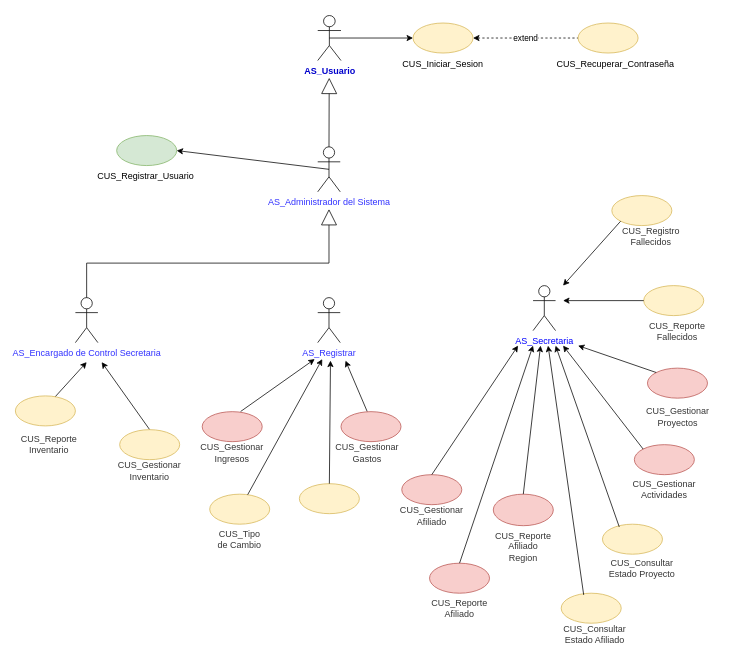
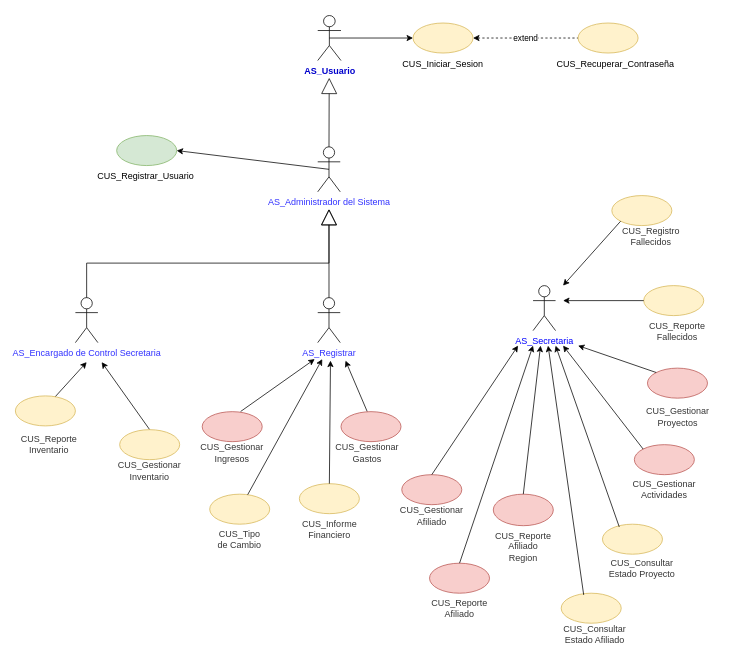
  <mxCell id="0" />
  <mxCell id="1" parent="0" />
  <mxCell id="2" value="&lt;font color=&quot;#3333ff&quot;&gt;AS_Administrador del Sistema&lt;/font&gt;" style="shape=umlActor;verticalLabelPosition=bottom;verticalAlign=top;html=1;outlineConnect=0;" parent="1" vertex="1"><mxGeometry x="423" y="195" width="30" height="60" as="geometry" /></mxCell>
  <mxCell id="3" value="&lt;font color=&quot;#0000ff&quot;&gt;AS_Secretaria&lt;/font&gt;" style="shape=umlActor;verticalLabelPosition=bottom;verticalAlign=top;html=1;outlineConnect=0;direction=east;" parent="1" vertex="1"><mxGeometry x="710" y="380" width="30" height="60" as="geometry" /></mxCell>
  <mxCell id="4" value="&lt;b&gt;&lt;font color=&quot;#0000cc&quot;&gt;AS_Usuario&lt;/font&gt;&lt;/b&gt;" style="shape=umlActor;verticalLabelPosition=bottom;verticalAlign=top;html=1;outlineConnect=0;" parent="1" vertex="1"><mxGeometry x="423" y="20" width="31" height="60" as="geometry" /></mxCell>
  <mxCell id="5" value="AS_Encargado de Control Secretaria" style="shape=umlActor;verticalLabelPosition=bottom;verticalAlign=top;html=1;outlineConnect=0;fontColor=#3333FF;" parent="1" vertex="1"><mxGeometry x="100" y="396" width="30" height="60" as="geometry" /></mxCell>
  <mxCell id="6" value="AS_Registrar" style="shape=umlActor;verticalLabelPosition=bottom;verticalAlign=top;html=1;outlineConnect=0;fontColor=#3333FF;" parent="1" vertex="1"><mxGeometry x="423" y="396" width="30" height="60" as="geometry" /></mxCell>
  <mxCell id="7" value="" style="endArrow=block;html=1;rounded=0;fontColor=#0000CC;exitX=0.5;exitY=0;exitDx=0;exitDy=0;exitPerimeter=0;endFill=0;endSize=19;targetPerimeterSpacing=23;" parent="1" source="2" target="4" edge="1"><mxGeometry width="50" height="50" relative="1" as="geometry"><mxPoint x="510" y="160" as="sourcePoint" /><mxPoint x="425" y="190" as="targetPoint" /></mxGeometry></mxCell>
  <mxCell id="8" value="" style="endArrow=classic;html=1;rounded=0;exitX=0.64;exitY=-0.005;exitDx=0;exitDy=0;exitPerimeter=0;" parent="1" source="54" edge="1"><mxGeometry width="50" height="50" relative="1" as="geometry"><mxPoint x="359" y="528" as="sourcePoint" /><mxPoint x="419" y="478" as="targetPoint" /></mxGeometry></mxCell>
  <mxCell id="9" value="" style="endArrow=classic;html=1;rounded=0;exitX=0.5;exitY=0;exitDx=0;exitDy=0;" parent="1" edge="1"><mxGeometry width="50" height="50" relative="1" as="geometry"><mxPoint x="489" y="548" as="sourcePoint" /><mxPoint x="460" y="480" as="targetPoint" /></mxGeometry></mxCell>
  <mxCell id="10" value="" style="ellipse;whiteSpace=wrap;html=1;fillColor=#fff2cc;strokeColor=#d6b656;verticalAlign=top;align=center;" parent="1" vertex="1"><mxGeometry x="279" y="658" width="80" height="40" as="geometry" /></mxCell>
  <mxCell id="11" value="CUS_Tipo de Cambio" style="text;html=1;strokeColor=none;fillColor=none;align=center;verticalAlign=middle;whiteSpace=wrap;rounded=0;fontColor=#363636;" parent="1" vertex="1"><mxGeometry x="284" y="703" width="70" height="30" as="geometry" /></mxCell>
  <mxCell id="12" value="" style="endArrow=classic;html=1;rounded=0;" parent="1" source="10" edge="1"><mxGeometry width="50" height="50" relative="1" as="geometry"><mxPoint x="199" y="568" as="sourcePoint" /><mxPoint x="429" y="478" as="targetPoint" /></mxGeometry></mxCell>
  <mxCell id="13" value="" style="ellipse;whiteSpace=wrap;html=1;fillColor=#f8cecc;strokeColor=#b85450;verticalAlign=top;align=center;" parent="1" vertex="1"><mxGeometry x="862.5" y="490" width="80" height="40" as="geometry" /></mxCell>
  <mxCell id="14" value="CUS_Gestionar Proyectos" style="text;html=1;strokeColor=none;fillColor=none;align=center;verticalAlign=middle;whiteSpace=wrap;rounded=0;fontColor=#363636;" parent="1" vertex="1"><mxGeometry x="872.5" y="540" width="60" height="30" as="geometry" /></mxCell>
  <mxCell id="15" value="" style="ellipse;whiteSpace=wrap;html=1;fillColor=#f8cecc;strokeColor=#b85450;verticalAlign=top;align=center;" parent="1" vertex="1"><mxGeometry x="535" y="632" width="80" height="40" as="geometry" /></mxCell>
  <mxCell id="16" value="CUS_Gestionar Afiliado" style="text;html=1;strokeColor=none;fillColor=none;align=center;verticalAlign=middle;whiteSpace=wrap;rounded=0;fontColor=#363636;" parent="1" vertex="1"><mxGeometry x="545" y="672" width="60" height="30" as="geometry" /></mxCell>
  <mxCell id="17" value="" style="endArrow=classic;html=1;rounded=0;exitX=0;exitY=0;exitDx=0;exitDy=0;" parent="1" source="13" edge="1"><mxGeometry width="50" height="50" relative="1" as="geometry"><mxPoint x="515" y="562" as="sourcePoint" /><mxPoint x="770" y="460" as="targetPoint" /></mxGeometry></mxCell>
  <mxCell id="18" value="" style="endArrow=classic;html=1;rounded=0;exitX=0.5;exitY=0;exitDx=0;exitDy=0;" parent="1" source="15" edge="1"><mxGeometry width="50" height="50" relative="1" as="geometry"><mxPoint x="525" y="572" as="sourcePoint" /><mxPoint x="690" y="460" as="targetPoint" /></mxGeometry></mxCell>
  <mxCell id="19" value="" style="endArrow=classic;html=1;rounded=0;exitX=0.5;exitY=0;exitDx=0;exitDy=0;" parent="1" edge="1"><mxGeometry width="50" height="50" relative="1" as="geometry"><mxPoint x="65" y="537" as="sourcePoint" /><mxPoint x="115" y="482" as="targetPoint" /></mxGeometry></mxCell>
  <mxCell id="20" value="" style="endArrow=classic;html=1;rounded=0;exitX=0.5;exitY=0;exitDx=0;exitDy=0;" parent="1" source="51" edge="1"><mxGeometry width="50" height="50" relative="1" as="geometry"><mxPoint x="75" y="547" as="sourcePoint" /><mxPoint x="135" y="482" as="targetPoint" /></mxGeometry></mxCell>
  <mxCell id="21" value="" style="ellipse;whiteSpace=wrap;html=1;fillColor=#f8cecc;strokeColor=#b85450;verticalAlign=top;align=center;" parent="1" vertex="1"><mxGeometry x="845" y="592" width="80" height="40" as="geometry" /></mxCell>
  <mxCell id="22" value="CUS_Gestionar Actividades" style="text;html=1;strokeColor=none;fillColor=none;align=center;verticalAlign=middle;whiteSpace=wrap;rounded=0;fontColor=#363636;" parent="1" vertex="1"><mxGeometry x="855" y="637" width="60" height="30" as="geometry" /></mxCell>
  <mxCell id="23" value="" style="endArrow=classic;html=1;rounded=0;exitX=0;exitY=0;exitDx=0;exitDy=0;" parent="1" source="21" edge="1"><mxGeometry width="50" height="50" relative="1" as="geometry"><mxPoint x="680" y="642" as="sourcePoint" /><mxPoint x="750" y="460" as="targetPoint" /></mxGeometry></mxCell>
  <mxCell id="24" value="" style="ellipse;whiteSpace=wrap;html=1;fillColor=#fff2cc;strokeColor=#d6b656;verticalAlign=top;align=center;" parent="1" vertex="1"><mxGeometry x="802.5" y="698" width="80" height="40" as="geometry" /></mxCell>
  <mxCell id="25" value="" style="endArrow=classic;html=1;rounded=0;exitX=0.28;exitY=0.09;exitDx=0;exitDy=0;exitPerimeter=0;" parent="1" source="24" edge="1"><mxGeometry width="50" height="50" relative="1" as="geometry"><mxPoint x="725" y="682" as="sourcePoint" /><mxPoint x="740" y="460" as="targetPoint" /></mxGeometry></mxCell>
  <mxCell id="26" value="" style="ellipse;whiteSpace=wrap;html=1;fillColor=#f8cecc;strokeColor=#b85450;verticalAlign=top;align=center;" parent="1" vertex="1"><mxGeometry x="572" y="750" width="80" height="40" as="geometry" /></mxCell>
  <mxCell id="27" value="CUS_Reporte Afiliado" style="text;html=1;strokeColor=none;fillColor=none;align=center;verticalAlign=middle;whiteSpace=wrap;rounded=0;fontColor=#363636;" parent="1" vertex="1"><mxGeometry x="582" y="795" width="60" height="30" as="geometry" /></mxCell>
  <mxCell id="28" value="" style="endArrow=classic;html=1;rounded=0;exitX=0.5;exitY=0;exitDx=0;exitDy=0;" parent="1" source="26" edge="1"><mxGeometry width="50" height="50" relative="1" as="geometry"><mxPoint x="585" y="642" as="sourcePoint" /><mxPoint x="710" y="460" as="targetPoint" /></mxGeometry></mxCell>
  <mxCell id="29" value="" style="ellipse;whiteSpace=wrap;html=1;fillColor=#f8cecc;strokeColor=#b85450;verticalAlign=top;align=center;" parent="1" vertex="1"><mxGeometry x="657" y="658" width="80" height="42" as="geometry" /></mxCell>
  <mxCell id="30" value="CUS_Reporte Afiliado Region" style="text;html=1;strokeColor=none;fillColor=none;align=center;verticalAlign=middle;whiteSpace=wrap;rounded=0;fontColor=#363636;" parent="1" vertex="1"><mxGeometry x="667" y="713" width="60" height="30" as="geometry" /></mxCell>
  <mxCell id="31" value="" style="endArrow=classic;html=1;rounded=0;exitX=0.5;exitY=0;exitDx=0;exitDy=0;" parent="1" source="29" edge="1"><mxGeometry width="50" height="50" relative="1" as="geometry"><mxPoint x="837" y="711" as="sourcePoint" /><mxPoint x="720" y="460" as="targetPoint" /></mxGeometry></mxCell>
  <mxCell id="32" value="" style="endArrow=classic;html=1;rounded=0;entryX=1;entryY=0.5;entryDx=0;entryDy=0;exitX=0.5;exitY=0.5;exitDx=0;exitDy=0;exitPerimeter=0;" parent="1" source="2" target="38" edge="1"><mxGeometry width="50" height="50" relative="1" as="geometry"><mxPoint x="610" y="210" as="sourcePoint" /><mxPoint x="405" y="295" as="targetPoint" /></mxGeometry></mxCell>
  <mxCell id="33" style="edgeStyle=orthogonalEdgeStyle;rounded=0;orthogonalLoop=1;jettySize=auto;html=1;entryX=0;entryY=0.5;entryDx=0;entryDy=0;exitX=0.5;exitY=0.5;exitDx=0;exitDy=0;exitPerimeter=0;" parent="1" source="4" target="41" edge="1"><mxGeometry relative="1" as="geometry"><mxPoint x="425" y="50" as="sourcePoint" /></mxGeometry></mxCell>
  <mxCell id="34" value="extend" style="edgeStyle=orthogonalEdgeStyle;rounded=0;orthogonalLoop=1;jettySize=auto;html=1;dashed=1;endArrow=none;endFill=0;startArrow=classic;startFill=1;" parent="1" source="41" target="44" edge="1"><mxGeometry relative="1" as="geometry" /></mxCell>
  <mxCell id="35" value="CUS_Consultar Estado Proyecto" style="text;html=1;strokeColor=none;fillColor=none;align=center;verticalAlign=middle;whiteSpace=wrap;rounded=0;fontColor=#363636;" parent="1" vertex="1"><mxGeometry x="802.5" y="742" width="105" height="30" as="geometry" /></mxCell>
+ <mxCell id="36" value="" style="endArrow=block;html=1;rounded=0;fontColor=#0000CC;exitX=0.5;exitY=0;exitDx=0;exitDy=0;exitPerimeter=0;endFill=0;endSize=19;targetPerimeterSpacing=23;" parent="1" source="6" target="2" edge="1"><mxGeometry width="50" height="50" relative="1" as="geometry"><mxPoint x="510" y="347" as="sourcePoint" /><mxPoint x="440" y="320" as="targetPoint" /></mxGeometry></mxCell>
  <mxCell id="37" value="" style="group" parent="1" vertex="1" connectable="0"><mxGeometry x="155" y="180" width="80" height="70" as="geometry" /></mxCell>
  <mxCell id="38" value="" style="ellipse;whiteSpace=wrap;html=1;fillColor=#d5e8d4;strokeColor=#82b366;verticalAlign=top;align=center;" parent="37" vertex="1"><mxGeometry width="80" height="40" as="geometry" /></mxCell>
  <mxCell id="39" value="CUS_Registrar_Usuario" style="text;html=1;strokeColor=none;fillColor=none;align=center;verticalAlign=middle;whiteSpace=wrap;rounded=0;" parent="37" vertex="1"><mxGeometry x="9" y="40" width="60" height="30" as="geometry" /></mxCell>
  <mxCell id="40" value="" style="group" parent="1" vertex="1" connectable="0"><mxGeometry x="550" y="30" width="80" height="70" as="geometry" /></mxCell>
  <mxCell id="41" value="" style="ellipse;whiteSpace=wrap;html=1;fillColor=#fff2cc;strokeColor=#d6b656;verticalAlign=top;align=center;" parent="40" vertex="1"><mxGeometry width="80" height="40" as="geometry" /></mxCell>
  <mxCell id="42" value="CUS_Iniciar_Sesion" style="text;html=1;strokeColor=none;fillColor=none;align=center;verticalAlign=middle;whiteSpace=wrap;rounded=0;" parent="40" vertex="1"><mxGeometry x="10" y="40" width="60" height="30" as="geometry" /></mxCell>
  <mxCell id="43" value="" style="group" parent="1" vertex="1" connectable="0"><mxGeometry x="770" y="30" width="80" height="70" as="geometry" /></mxCell>
  <mxCell id="44" value="" style="ellipse;whiteSpace=wrap;html=1;fillColor=#fff2cc;strokeColor=#d6b656;verticalAlign=top;align=center;" parent="43" vertex="1"><mxGeometry width="80" height="40" as="geometry" /></mxCell>
  <mxCell id="45" value="CUS_Recuperar_Contraseña" style="text;html=1;strokeColor=none;fillColor=none;align=center;verticalAlign=middle;whiteSpace=wrap;rounded=0;" parent="43" vertex="1"><mxGeometry x="20" y="40" width="60" height="30" as="geometry" /></mxCell>
  <mxCell id="46" value="" style="endArrow=block;html=1;rounded=0;fontColor=#0000CC;exitX=0.5;exitY=0;exitDx=0;exitDy=0;exitPerimeter=0;endFill=0;endSize=19;targetPerimeterSpacing=23;" parent="1" source="5" target="2" edge="1"><mxGeometry width="50" height="50" relative="1" as="geometry"><mxPoint x="652" y="390" as="sourcePoint" /><mxPoint x="448" y="288" as="targetPoint" /><Array as="points"><mxPoint x="115" y="350" /><mxPoint x="438" y="350" /></Array></mxGeometry></mxCell>
  <mxCell id="47" value="" style="group" parent="1" vertex="1" connectable="0"><mxGeometry x="20" y="527" width="80" height="80" as="geometry" /></mxCell>
  <mxCell id="48" value="" style="ellipse;whiteSpace=wrap;html=1;fillColor=#fff2cc;strokeColor=#d6b656;verticalAlign=top;align=center;" parent="47" vertex="1"><mxGeometry width="80" height="40" as="geometry" /></mxCell>
  <mxCell id="49" value="CUS_Reporte Inventario" style="text;html=1;strokeColor=none;fillColor=none;align=center;verticalAlign=middle;whiteSpace=wrap;rounded=0;fontColor=#363636;" parent="47" vertex="1"><mxGeometry x="10" y="50" width="70" height="30" as="geometry" /></mxCell>
  <mxCell id="50" value="" style="group" parent="1" vertex="1" connectable="0"><mxGeometry x="159" y="572" width="80" height="70" as="geometry" /></mxCell>
  <mxCell id="51" value="" style="ellipse;whiteSpace=wrap;html=1;fillColor=#fff2cc;strokeColor=#d6b656;verticalAlign=top;align=center;" parent="50" vertex="1"><mxGeometry width="80" height="40" as="geometry" /></mxCell>
  <mxCell id="52" value="CUS_Gestionar Inventario" style="text;html=1;strokeColor=none;fillColor=none;align=center;verticalAlign=middle;whiteSpace=wrap;rounded=0;fontColor=#363636;" parent="50" vertex="1"><mxGeometry x="5" y="40" width="70" height="30" as="geometry" /></mxCell>
  <mxCell id="53" value="" style="group" parent="1" vertex="1" connectable="0"><mxGeometry x="269" y="548" width="80" height="70" as="geometry" /></mxCell>
  <mxCell id="54" value="" style="ellipse;whiteSpace=wrap;html=1;fillColor=#f8cecc;strokeColor=#b85450;verticalAlign=top;align=center;" parent="53" vertex="1"><mxGeometry width="80" height="40" as="geometry" /></mxCell>
  <mxCell id="55" value="CUS_Gestionar Ingresos" style="text;html=1;strokeColor=none;fillColor=none;align=center;verticalAlign=middle;whiteSpace=wrap;rounded=0;fontColor=#363636;" parent="53" vertex="1"><mxGeometry x="10" y="40" width="60" height="30" as="geometry" /></mxCell>
  <mxCell id="56" value="" style="group" parent="1" vertex="1" connectable="0"><mxGeometry x="454" y="548" width="80" height="70" as="geometry" /></mxCell>
  <mxCell id="57" value="" style="ellipse;whiteSpace=wrap;html=1;fillColor=#f8cecc;strokeColor=#b85450;verticalAlign=top;align=center;" parent="56" vertex="1"><mxGeometry width="80" height="40" as="geometry" /></mxCell>
  <mxCell id="58" value="CUS_Gestionar Gastos" style="text;html=1;strokeColor=none;fillColor=none;align=center;verticalAlign=middle;whiteSpace=wrap;rounded=0;fontColor=#363636;" parent="56" vertex="1"><mxGeometry x="5" y="40" width="60" height="30" as="geometry" /></mxCell>
  <mxCell id="59" value="" style="ellipse;whiteSpace=wrap;html=1;fillColor=#fff2cc;strokeColor=#d6b656;verticalAlign=top;align=center;" parent="1" vertex="1"><mxGeometry x="747.5" y="790" width="80" height="40" as="geometry" /></mxCell>
  <mxCell id="60" value="CUS_Consultar Estado Afiliado" style="text;html=1;strokeColor=none;fillColor=none;align=center;verticalAlign=middle;whiteSpace=wrap;rounded=0;fontColor=#363636;" parent="1" vertex="1"><mxGeometry x="740" y="830" width="105" height="30" as="geometry" /></mxCell>
  <mxCell id="61" value="" style="endArrow=classic;html=1;rounded=0;exitX=0.375;exitY=0.056;exitDx=0;exitDy=0;exitPerimeter=0;" parent="1" source="59" edge="1"><mxGeometry width="50" height="50" relative="1" as="geometry"><mxPoint x="800" y="780" as="sourcePoint" /><mxPoint x="730" y="460" as="targetPoint" /></mxGeometry></mxCell>
  <mxCell id="62" value="" style="ellipse;whiteSpace=wrap;html=1;fillColor=#fff2cc;strokeColor=#d6b656;verticalAlign=top;align=center;" parent="1" vertex="1"><mxGeometry x="857.5" y="380" width="80" height="40" as="geometry" /></mxCell>
  <mxCell id="63" value="CUS_Reporte Fallecidos" style="text;html=1;strokeColor=none;fillColor=none;align=center;verticalAlign=middle;whiteSpace=wrap;rounded=0;fontColor=#363636;" parent="1" vertex="1"><mxGeometry x="850" y="426" width="105" height="30" as="geometry" /></mxCell>
  <mxCell id="64" value="" style="ellipse;whiteSpace=wrap;html=1;fillColor=#fff2cc;strokeColor=#d6b656;verticalAlign=top;align=center;" parent="1" vertex="1"><mxGeometry x="815" y="260" width="80" height="40" as="geometry" /></mxCell>
  <mxCell id="65" value="CUS_Registro Fallecidos" style="text;html=1;strokeColor=none;fillColor=none;align=center;verticalAlign=middle;whiteSpace=wrap;rounded=0;fontColor=#363636;" parent="1" vertex="1"><mxGeometry x="815" y="300" width="105" height="30" as="geometry" /></mxCell>
  <mxCell id="66" value="" style="endArrow=classic;html=1;rounded=0;exitX=0;exitY=0.5;exitDx=0;exitDy=0;" parent="1" source="62" edge="1"><mxGeometry width="50" height="50" relative="1" as="geometry"><mxPoint x="847" y="518" as="sourcePoint" /><mxPoint x="750" y="400" as="targetPoint" /></mxGeometry></mxCell>
  <mxCell id="67" value="" style="endArrow=classic;html=1;rounded=0;exitX=0;exitY=1;exitDx=0;exitDy=0;" parent="1" source="64" edge="1"><mxGeometry width="50" height="50" relative="1" as="geometry"><mxPoint x="857" y="528" as="sourcePoint" /><mxPoint x="750" y="380" as="targetPoint" /></mxGeometry></mxCell>
  <mxCell id="68" value="" style="ellipse;whiteSpace=wrap;html=1;fillColor=#fff2cc;strokeColor=#d6b656;verticalAlign=top;align=center;" parent="1" vertex="1"><mxGeometry x="398.5" y="644" width="80" height="40" as="geometry" /></mxCell>
+ <mxCell id="69" value="CUS_Informe Financiero" style="text;html=1;strokeColor=none;fillColor=none;align=center;verticalAlign=middle;whiteSpace=wrap;rounded=0;fontColor=#363636;" parent="1" vertex="1"><mxGeometry x="403.5" y="690" width="70" height="30" as="geometry" /></mxCell>
  <mxCell id="70" value="" style="endArrow=classic;html=1;rounded=0;exitX=0.5;exitY=0;exitDx=0;exitDy=0;" parent="1" source="68" edge="1"><mxGeometry width="50" height="50" relative="1" as="geometry"><mxPoint x="340" y="669" as="sourcePoint" /><mxPoint x="440" y="480" as="targetPoint" /></mxGeometry></mxCell>
